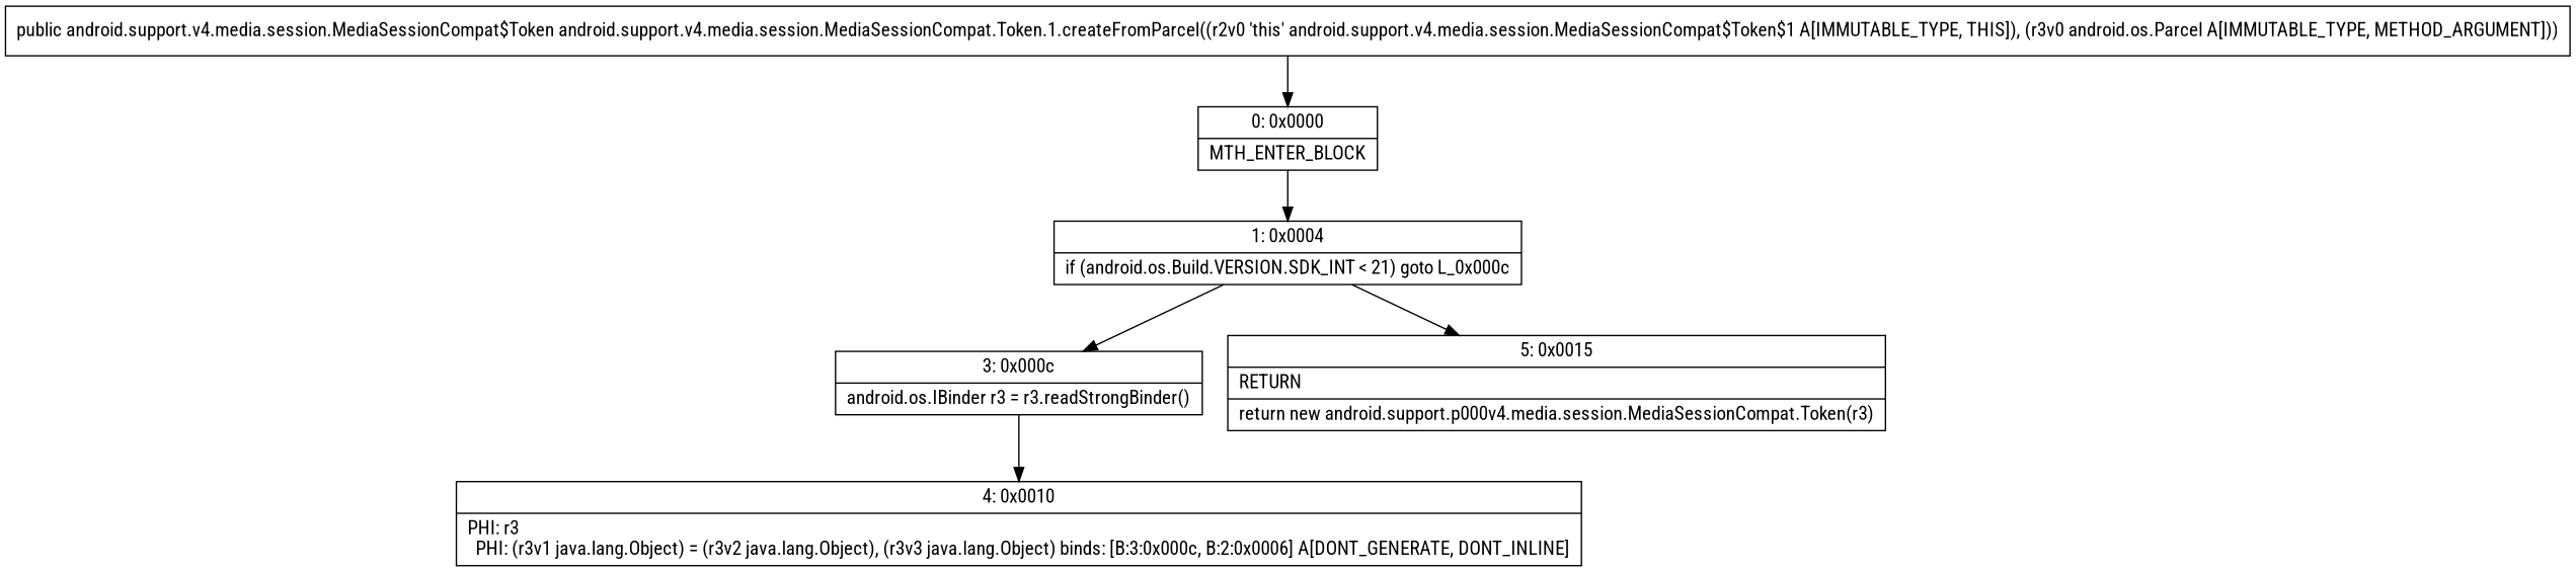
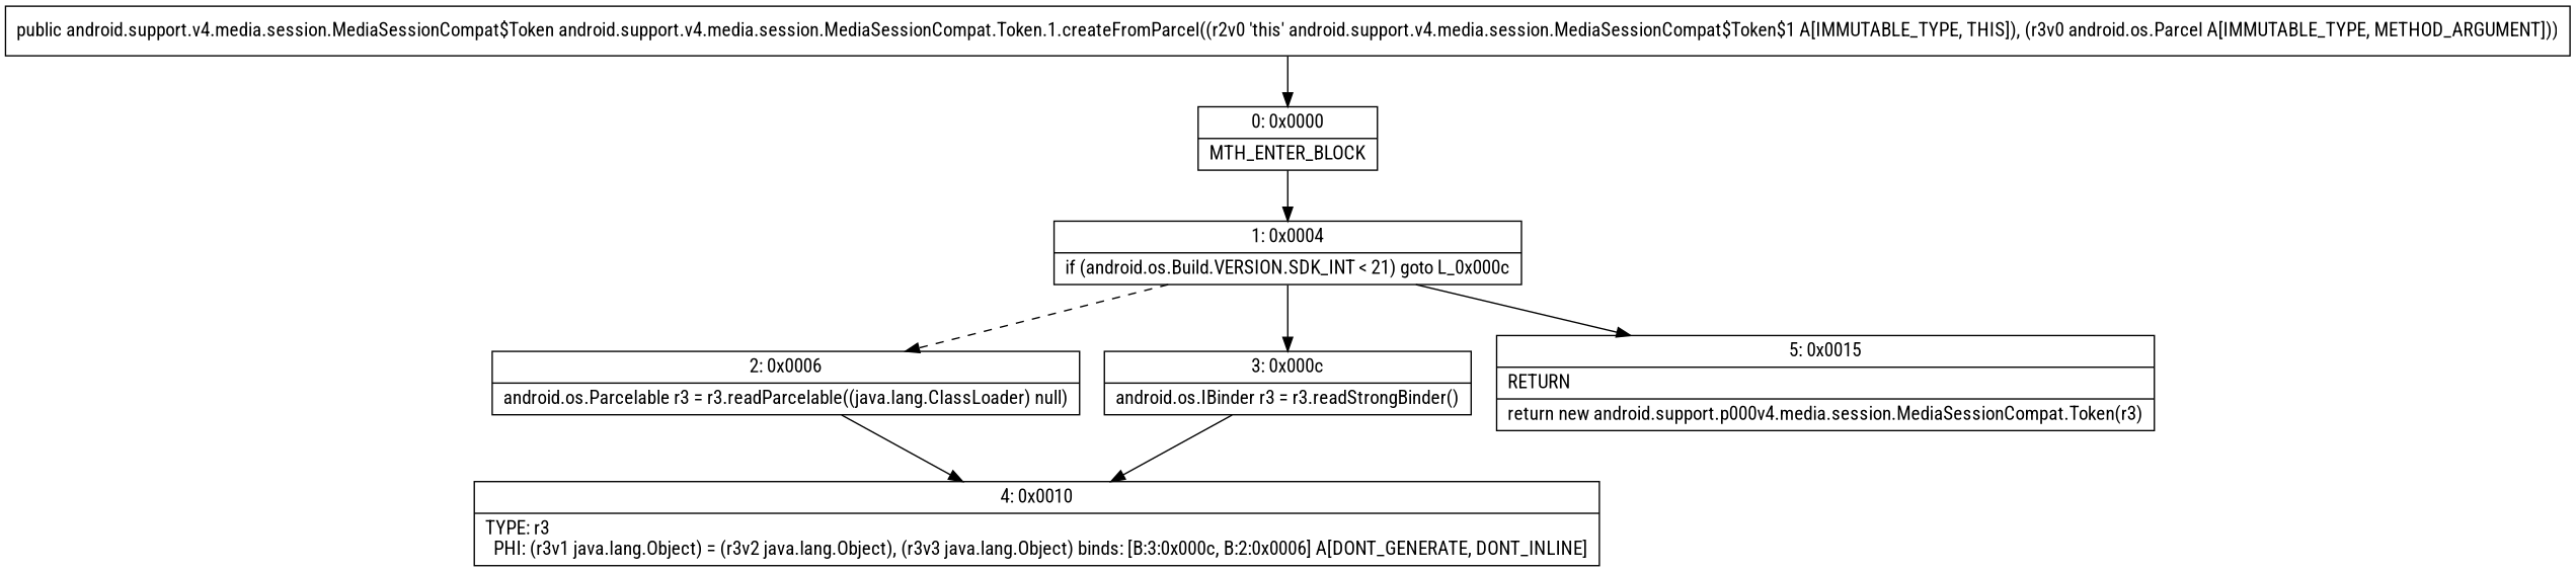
  digraph {
    fontname="Roboto Condensed"
    node [fontname="Roboto Condensed" shape=record]
    edge [fontname="Roboto Condensed"]
    n1 [label="{0\:\ 0x0000|MTH_ENTER_BLOCK\l}"]
    n2 [label="{1\:\ 0x0004|if (android.os.Build.VERSION.SDK_INT \< 21) goto L_0x000c\l}"]
+   n3 [label="{2\:\ 0x0006|android.os.Parcelable r3 = r3.readParcelable((java.lang.ClassLoader) null)\l}"]
    n4 [label="{3\:\ 0x000c|android.os.IBinder r3 = r3.readStrongBinder()\l}"]
    n5 [label="{5\:\ 0x0015|RETURN\l|return new android.support.p000v4.media.session.MediaSessionCompat.Token(r3)\l}"]
-   n6 [label="{4\:\ 0x0010|PHI: r3 \l  PHI: (r3v1 java.lang.Object) = (r3v2 java.lang.Object), (r3v3 java.lang.Object) binds: [B:3:0x000c, B:2:0x0006] A[DONT_GENERATE, DONT_INLINE]\l}"]
+   n6 [label="{4\:\ 0x0010|TYPE: r3 \l  PHI: (r3v1 java.lang.Object) = (r3v2 java.lang.Object), (r3v3 java.lang.Object) binds: [B:3:0x000c, B:2:0x0006] A[DONT_GENERATE, DONT_INLINE]\l}"]
    n7 [label="{public android.support.v4.media.session.MediaSessionCompat$Token android.support.v4.media.session.MediaSessionCompat.Token.1.createFromParcel((r2v0 'this' android.support.v4.media.session.MediaSessionCompat$Token$1 A[IMMUTABLE_TYPE, THIS]), (r3v0 android.os.Parcel A[IMMUTABLE_TYPE, METHOD_ARGUMENT])) }"]
    n1 -> n2
+   n2 -> n3 [style=dashed]
    n2 -> n4
    n2 -> n5
+   n3 -> n6
    n4 -> n6
    n7 -> n1
  }
